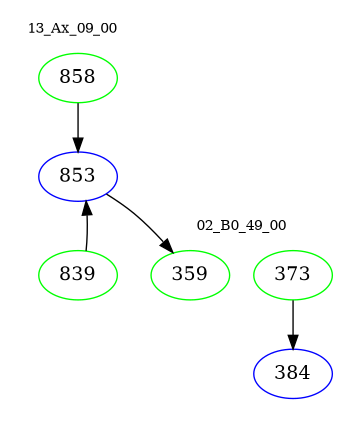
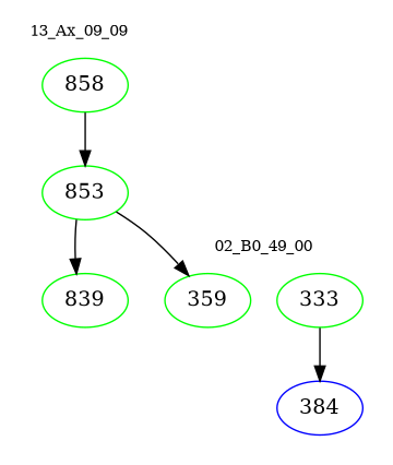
  digraph {
    node [color=green]
    edge [color=black]
    n1 [label=858]
-   n2 [color=blue label=853]
+   n2 [label=853]
    n3 [label=839]
-   n4 [label=373]
+   n4 [label=333]
    n5 [color=blue label=384]
    n6 [label=359]
    subgraph cluster_1 {
      color=white
      fontsize=10
-     label="13_Ax_09_00"
+     label="13_Ax_09_09"
      n1
      n2
      n3
    }
    subgraph cluster_2 {
      color=white
      fontsize=10
      label="02_B0_49_00"
      n4
      n5
      n6
    }
    n1 -> n2
-   n3 -> n2
+   n2 -> n3
    n2 -> n6
    n4 -> n5
  }
